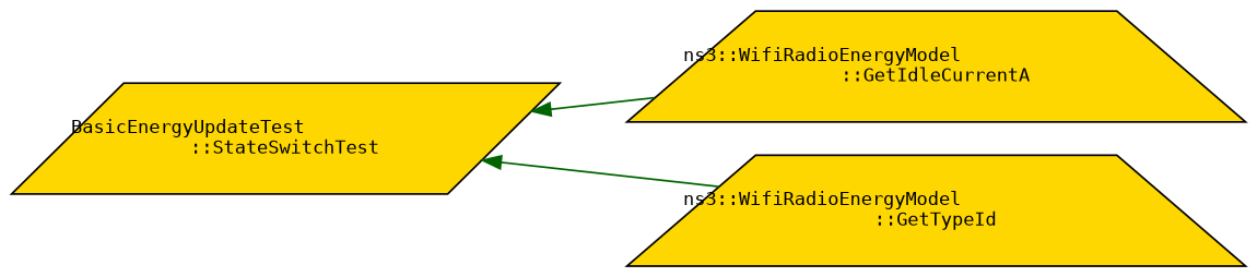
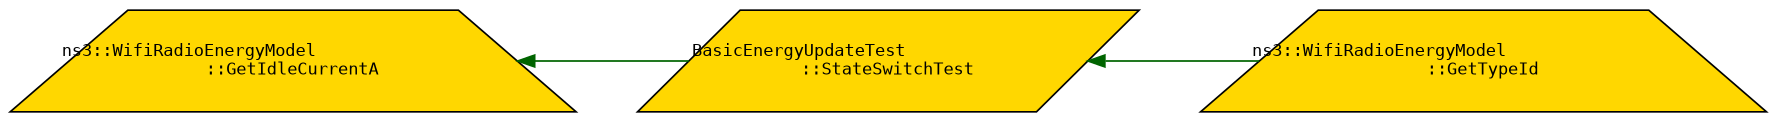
  digraph {
    fontname="DejaVu Sans Mono"
    rankdir=LR
    node [color=black fillcolor=gold fontname="DejaVu Sans Mono" fontsize=10 shape=trapezium style=filled]
    edge [color=darkgreen dir=back fontname="DejaVu Sans Mono" fontsize=10 labelfontname=Helvetica labelfontsize=10 style=solid]
    n1 [fontcolor=black height=0.2 label="ns3::WifiRadioEnergyModel\l::GetIdleCurrentA" width=0.4]
    n2 [height=0.2 label="BasicEnergyUpdateTest\l::StateSwitchTest" shape=parallelogram width=0.4]
    n3 [height=0.2 label="ns3::WifiRadioEnergyModel\l::GetTypeId" width=0.4]
-   n2 -> n1
+   n1 -> n2
    n2 -> n3
  }
